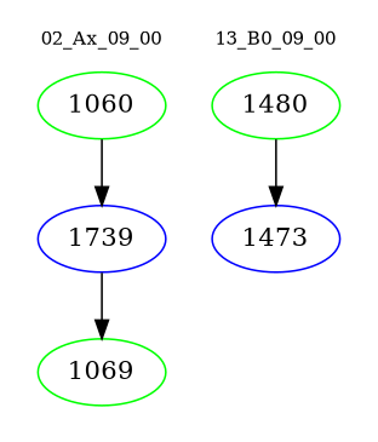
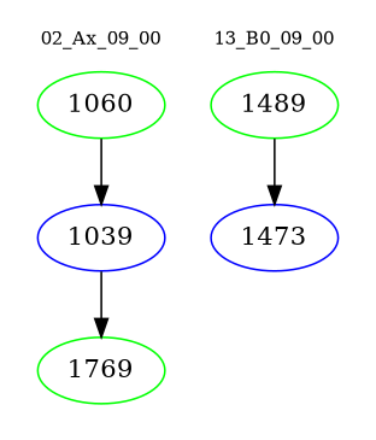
  digraph {
    node [color=green]
    edge [color=black]
    n1 [label=1060]
-   n2 [color=blue label=1739]
-   n3 [label=1069]
-   n4 [label=1480]
+   n2 [color=blue label=1039]
+   n3 [label=1769]
+   n4 [label=1489]
    n5 [color=blue label=1473]
    subgraph cluster_1 {
      color=white
      fontsize=10
      label="02_Ax_09_00"
      n1
      n2
      n3
    }
    subgraph cluster_2 {
      color=white
      fontsize=10
      label="13_B0_09_00"
      n4
      n5
    }
    n1 -> n2
    n2 -> n3
    n4 -> n5
  }
